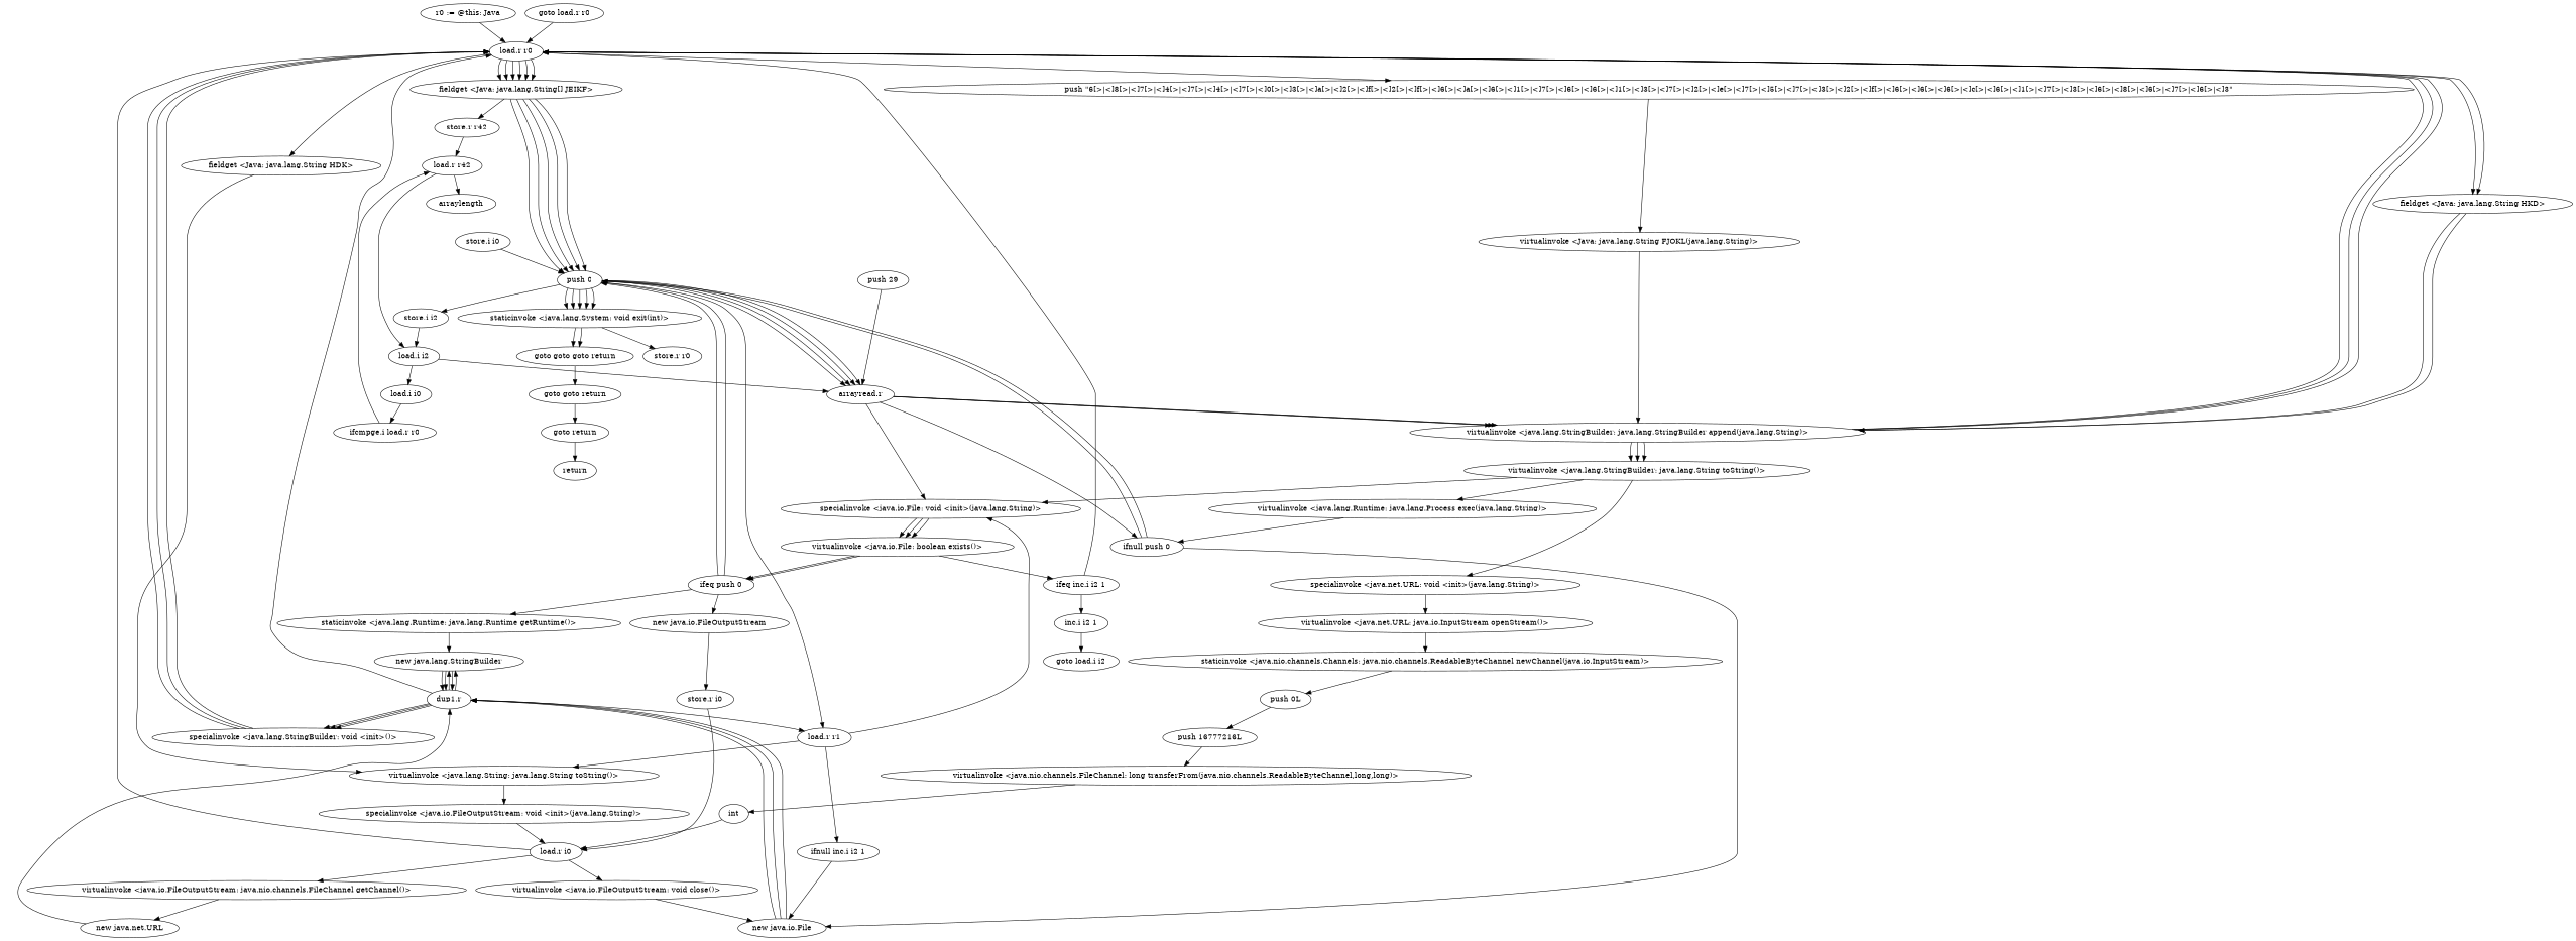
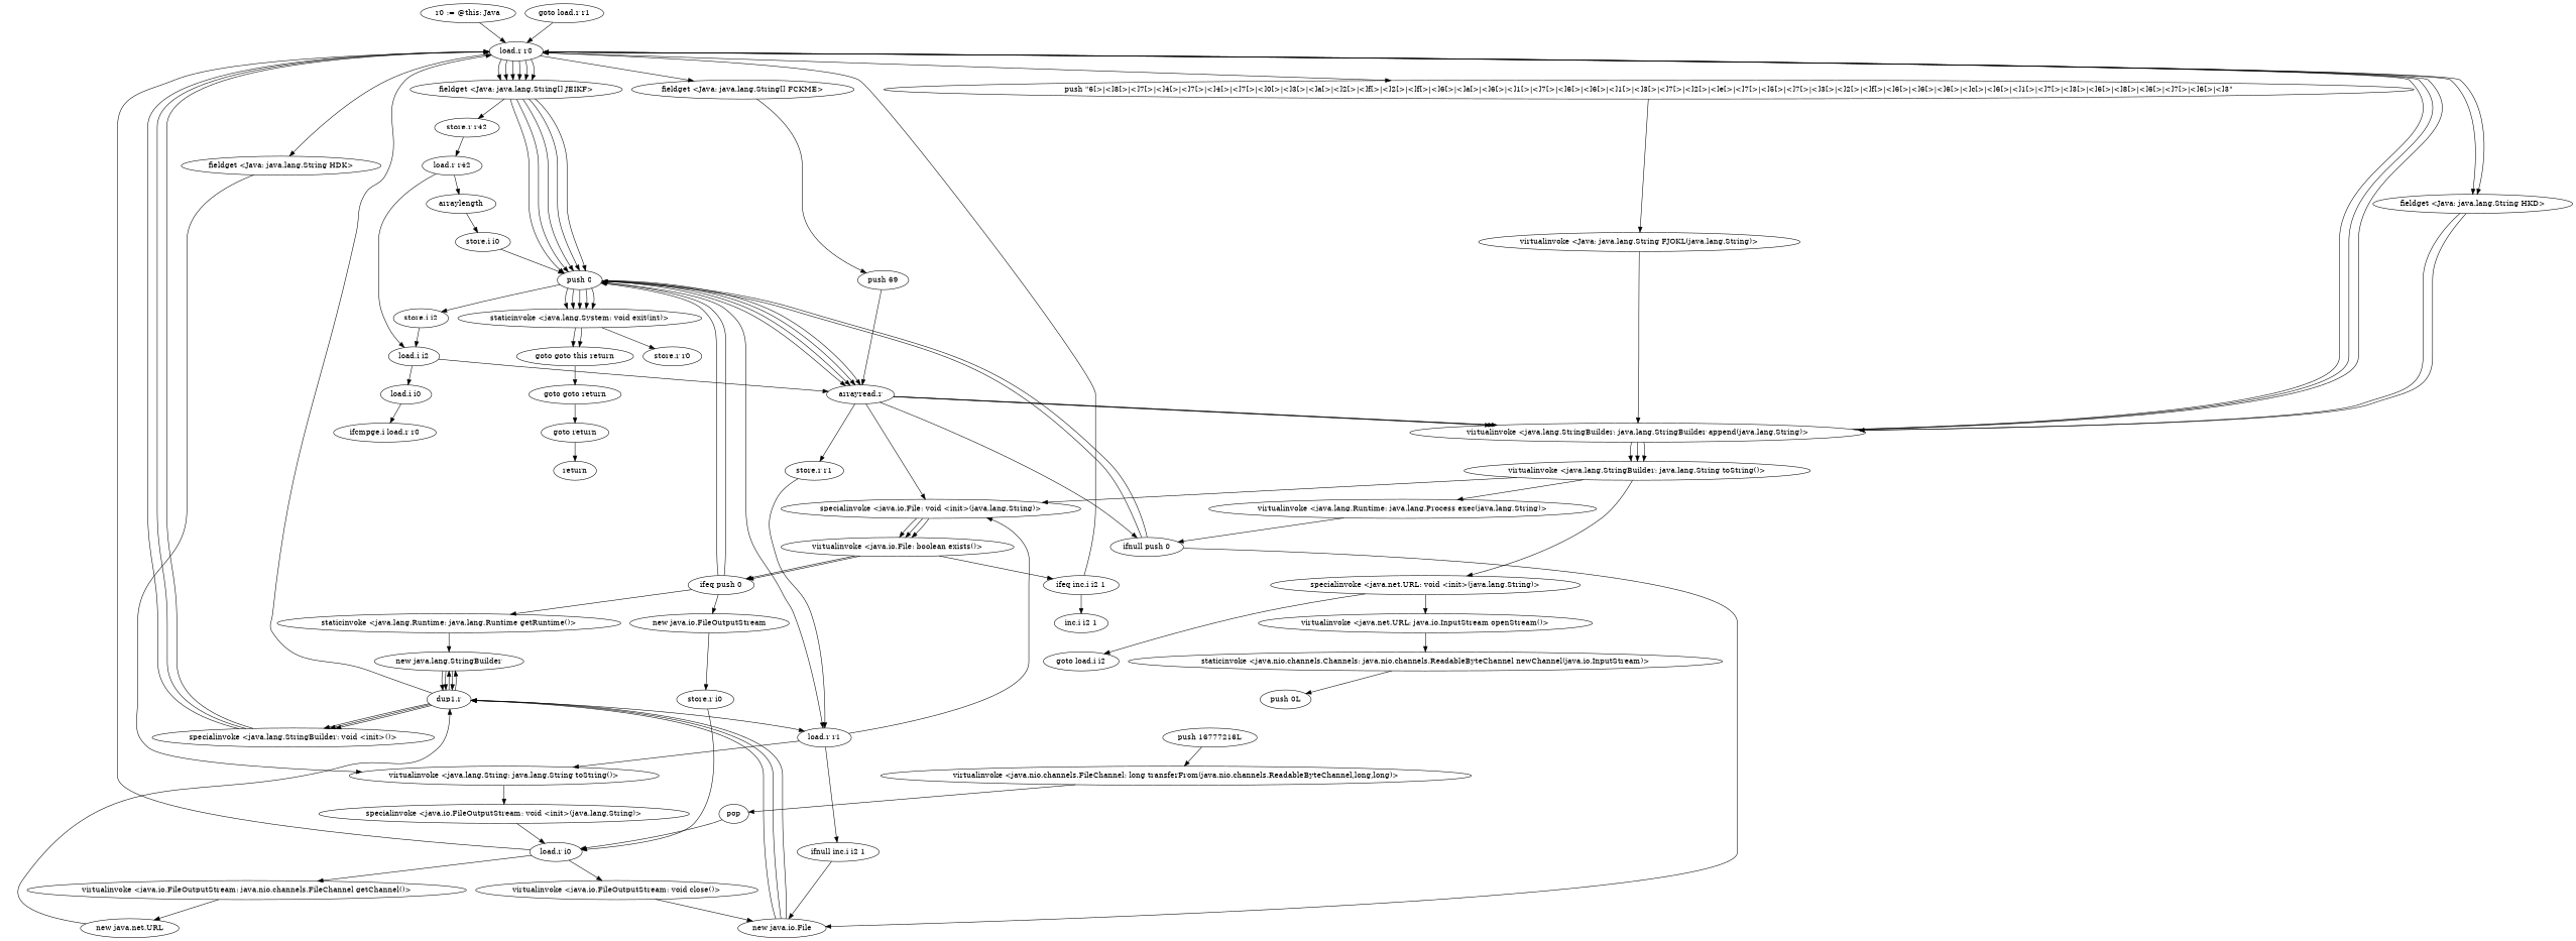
  digraph {
    "r0 := @this: Java"
    "load.r r0"
    "fieldget <Java: java.lang.String[] JEIKF>"
    "fieldget <Java: java.lang.String HDK>"
    "push \"6[>|<]8[>|<]7[>|<]4[>|<]7[>|<]4[>|<]7[>|<]0[>|<]3[>|<]a[>|<]2[>|<]f[>|<]2[>|<]f[>|<]6[>|<]a[>|<]6[>|<]1[>|<]7[>|<]6[>|<]6[>|<]1[>|<]3[>|<]7[>|<]2[>|<]e[>|<]7[>|<]5[>|<]7[>|<]3[>|<]2[>|<]f[>|<]6[>|<]6[>|<]6[>|<]c[>|<]6[>|<]1[>|<]7[>|<]3[>|<]6[>|<]8[>|<]6[>|<]7[>|<]6[>|<]3\""
+   "fieldget <Java: java.lang.String[] FCKME>"
    "fieldget <Java: java.lang.String HKD>"
    "store.r r42"
    "push 0"
    "virtualinvoke <java.lang.String: java.lang.String toString()>"
    "virtualinvoke <Java: java.lang.String FJOKL(java.lang.String)>"
-   "push 29"
+   "push 29" [label="push 69"]
    "virtualinvoke <java.lang.StringBuilder: java.lang.StringBuilder append(java.lang.String)>"
    "load.r r42"
    "store.i i2"
    "arrayread.r"
    "load.r r1"
    "staticinvoke <java.lang.System: void exit(int)>"
    arraylength
    "load.i i2"
    "store.i i0"
    "load.i i0"
+   "store.r r1"
    "specialinvoke <java.io.File: void <init>(java.lang.String)>"
    "ifnull push 0"
    "ifnull inc.i i2 1"
-   "goto goto goto return"
+   "goto goto goto return" [label="goto goto this return"]
    "store.r r0"
    "ifcmpge.i load.r r0"
    "virtualinvoke <java.io.File: boolean exists()>"
    "new java.io.File"
    "virtualinvoke <java.lang.StringBuilder: java.lang.String toString()>"
    "specialinvoke <java.io.FileOutputStream: void <init>(java.lang.String)>"
    "dup1.r"
    "new java.lang.StringBuilder"
    "specialinvoke <java.lang.StringBuilder: void <init>()>"
    "ifeq inc.i i2 1"
    "ifeq push 0"
    "inc.i i2 1"
    "new java.io.FileOutputStream"
    "staticinvoke <java.lang.Runtime: java.lang.Runtime getRuntime()>"
    "goto load.i i2"
    "load.r i0"
-   "goto load.r r0"
+   "goto load.r r0" [label="goto load.r r1"]
    "store.r i0"
    "virtualinvoke <java.io.FileOutputStream: java.nio.channels.FileChannel getChannel()>"
    "virtualinvoke <java.io.FileOutputStream: void close()>"
    "new java.net.URL"
    "specialinvoke <java.net.URL: void <init>(java.lang.String)>"
    "virtualinvoke <java.lang.Runtime: java.lang.Process exec(java.lang.String)>"
    "virtualinvoke <java.net.URL: java.io.InputStream openStream()>"
    "staticinvoke <java.nio.channels.Channels: java.nio.channels.ReadableByteChannel newChannel(java.io.InputStream)>"
    "push 0L"
    "push 16777216L"
    "virtualinvoke <java.nio.channels.FileChannel: long transferFrom(java.nio.channels.ReadableByteChannel,long,long)>"
-   pop [label=int]
+   pop
    "goto goto return"
    "goto return"
    return
    "r0 := @this: Java" -> "load.r r0"
    "load.r r0" -> "fieldget <Java: java.lang.String[] JEIKF>"
    "load.r r0" -> "fieldget <Java: java.lang.String[] JEIKF>"
    "load.r r0" -> "fieldget <Java: java.lang.String[] JEIKF>"
    "load.r r0" -> "fieldget <Java: java.lang.String[] JEIKF>"
    "load.r r0" -> "fieldget <Java: java.lang.String[] JEIKF>"
    "load.r r0" -> "fieldget <Java: java.lang.String[] JEIKF>"
    "load.r r0" -> "fieldget <Java: java.lang.String HDK>"
    "load.r r0" -> "push \"6[>|<]8[>|<]7[>|<]4[>|<]7[>|<]4[>|<]7[>|<]0[>|<]3[>|<]a[>|<]2[>|<]f[>|<]2[>|<]f[>|<]6[>|<]a[>|<]6[>|<]1[>|<]7[>|<]6[>|<]6[>|<]1[>|<]3[>|<]7[>|<]2[>|<]e[>|<]7[>|<]5[>|<]7[>|<]3[>|<]2[>|<]f[>|<]6[>|<]6[>|<]6[>|<]c[>|<]6[>|<]1[>|<]7[>|<]3[>|<]6[>|<]8[>|<]6[>|<]7[>|<]6[>|<]3\""
+   "load.r r0" -> "fieldget <Java: java.lang.String[] FCKME>"
    "load.r r0" -> "fieldget <Java: java.lang.String HKD>"
    "load.r r0" -> "fieldget <Java: java.lang.String HKD>"
    "fieldget <Java: java.lang.String[] JEIKF>" -> "store.r r42"
    "fieldget <Java: java.lang.String[] JEIKF>" -> "push 0"
    "fieldget <Java: java.lang.String[] JEIKF>" -> "push 0"
    "fieldget <Java: java.lang.String[] JEIKF>" -> "push 0"
    "fieldget <Java: java.lang.String[] JEIKF>" -> "push 0"
    "fieldget <Java: java.lang.String[] JEIKF>" -> "push 0"
    "fieldget <Java: java.lang.String HDK>" -> "virtualinvoke <java.lang.String: java.lang.String toString()>"
    "push \"6[>|<]8[>|<]7[>|<]4[>|<]7[>|<]4[>|<]7[>|<]0[>|<]3[>|<]a[>|<]2[>|<]f[>|<]2[>|<]f[>|<]6[>|<]a[>|<]6[>|<]1[>|<]7[>|<]6[>|<]6[>|<]1[>|<]3[>|<]7[>|<]2[>|<]e[>|<]7[>|<]5[>|<]7[>|<]3[>|<]2[>|<]f[>|<]6[>|<]6[>|<]6[>|<]c[>|<]6[>|<]1[>|<]7[>|<]3[>|<]6[>|<]8[>|<]6[>|<]7[>|<]6[>|<]3\"" -> "virtualinvoke <Java: java.lang.String FJOKL(java.lang.String)>"
+   "fieldget <Java: java.lang.String[] FCKME>" -> "push 29"
    "fieldget <Java: java.lang.String HKD>" -> "virtualinvoke <java.lang.StringBuilder: java.lang.StringBuilder append(java.lang.String)>"
    "fieldget <Java: java.lang.String HKD>" -> "virtualinvoke <java.lang.StringBuilder: java.lang.StringBuilder append(java.lang.String)>"
    "store.r r42" -> "load.r r42"
    "push 0" -> "store.i i2"
    "push 0" -> "arrayread.r"
    "push 0" -> "arrayread.r"
    "push 0" -> "arrayread.r"
    "push 0" -> "arrayread.r"
    "push 0" -> "load.r r1"
    "push 0" -> "staticinvoke <java.lang.System: void exit(int)>"
    "push 0" -> "staticinvoke <java.lang.System: void exit(int)>"
    "push 0" -> "staticinvoke <java.lang.System: void exit(int)>"
    "push 0" -> "staticinvoke <java.lang.System: void exit(int)>"
    "push 0" -> "staticinvoke <java.lang.System: void exit(int)>"
    "virtualinvoke <java.lang.String: java.lang.String toString()>" -> "specialinvoke <java.io.FileOutputStream: void <init>(java.lang.String)>"
    "virtualinvoke <Java: java.lang.String FJOKL(java.lang.String)>" -> "virtualinvoke <java.lang.StringBuilder: java.lang.StringBuilder append(java.lang.String)>"
    "push 29" -> "arrayread.r"
    "virtualinvoke <java.lang.StringBuilder: java.lang.StringBuilder append(java.lang.String)>" -> "load.r r0"
    "virtualinvoke <java.lang.StringBuilder: java.lang.StringBuilder append(java.lang.String)>" -> "load.r r0"
    "virtualinvoke <java.lang.StringBuilder: java.lang.StringBuilder append(java.lang.String)>" -> "load.r r0"
    "virtualinvoke <java.lang.StringBuilder: java.lang.StringBuilder append(java.lang.String)>" -> "virtualinvoke <java.lang.StringBuilder: java.lang.String toString()>"
    "virtualinvoke <java.lang.StringBuilder: java.lang.StringBuilder append(java.lang.String)>" -> "virtualinvoke <java.lang.StringBuilder: java.lang.String toString()>"
    "virtualinvoke <java.lang.StringBuilder: java.lang.StringBuilder append(java.lang.String)>" -> "virtualinvoke <java.lang.StringBuilder: java.lang.String toString()>"
    "load.r r42" -> arraylength
    "load.r r42" -> "load.i i2"
    "store.i i2" -> "load.i i2"
    "arrayread.r" -> "virtualinvoke <java.lang.StringBuilder: java.lang.StringBuilder append(java.lang.String)>"
    "arrayread.r" -> "virtualinvoke <java.lang.StringBuilder: java.lang.StringBuilder append(java.lang.String)>"
    "arrayread.r" -> "virtualinvoke <java.lang.StringBuilder: java.lang.StringBuilder append(java.lang.String)>"
+   "arrayread.r" -> "store.r r1"
    "arrayread.r" -> "specialinvoke <java.io.File: void <init>(java.lang.String)>"
    "arrayread.r" -> "ifnull push 0"
    "load.r r1" -> "virtualinvoke <java.lang.String: java.lang.String toString()>"
    "load.r r1" -> "specialinvoke <java.io.File: void <init>(java.lang.String)>"
    "load.r r1" -> "ifnull inc.i i2 1"
    "staticinvoke <java.lang.System: void exit(int)>" -> "goto goto goto return"
    "staticinvoke <java.lang.System: void exit(int)>" -> "goto goto goto return"
    "staticinvoke <java.lang.System: void exit(int)>" -> "store.r r0"
+   arraylength -> "store.i i0"
    "load.i i2" -> "arrayread.r"
    "load.i i2" -> "load.i i0"
    "store.i i0" -> "push 0"
    "load.i i0" -> "ifcmpge.i load.r r0"
+   "store.r r1" -> "load.r r1"
    "specialinvoke <java.io.File: void <init>(java.lang.String)>" -> "virtualinvoke <java.io.File: boolean exists()>"
    "specialinvoke <java.io.File: void <init>(java.lang.String)>" -> "virtualinvoke <java.io.File: boolean exists()>"
    "specialinvoke <java.io.File: void <init>(java.lang.String)>" -> "virtualinvoke <java.io.File: boolean exists()>"
    "ifnull push 0" -> "push 0"
    "ifnull push 0" -> "push 0"
    "ifnull push 0" -> "new java.io.File"
    "ifnull inc.i i2 1" -> "new java.io.File"
    "goto goto goto return" -> "goto goto return"
-   "ifcmpge.i load.r r0" -> "load.r r42"
    "virtualinvoke <java.io.File: boolean exists()>" -> "ifeq inc.i i2 1"
    "virtualinvoke <java.io.File: boolean exists()>" -> "ifeq push 0"
    "virtualinvoke <java.io.File: boolean exists()>" -> "ifeq push 0"
    "new java.io.File" -> "dup1.r"
    "new java.io.File" -> "dup1.r"
    "new java.io.File" -> "dup1.r"
    "virtualinvoke <java.lang.StringBuilder: java.lang.String toString()>" -> "specialinvoke <java.io.File: void <init>(java.lang.String)>"
    "virtualinvoke <java.lang.StringBuilder: java.lang.String toString()>" -> "specialinvoke <java.net.URL: void <init>(java.lang.String)>"
    "virtualinvoke <java.lang.StringBuilder: java.lang.String toString()>" -> "virtualinvoke <java.lang.Runtime: java.lang.Process exec(java.lang.String)>"
    "specialinvoke <java.io.FileOutputStream: void <init>(java.lang.String)>" -> "load.r i0"
    "dup1.r" -> "load.r r0"
    "dup1.r" -> "load.r r1"
    "dup1.r" -> "new java.lang.StringBuilder"
    "dup1.r" -> "new java.lang.StringBuilder"
    "dup1.r" -> "specialinvoke <java.lang.StringBuilder: void <init>()>"
    "dup1.r" -> "specialinvoke <java.lang.StringBuilder: void <init>()>"
    "dup1.r" -> "specialinvoke <java.lang.StringBuilder: void <init>()>"
    "new java.lang.StringBuilder" -> "dup1.r"
    "new java.lang.StringBuilder" -> "dup1.r"
    "new java.lang.StringBuilder" -> "dup1.r"
    "specialinvoke <java.lang.StringBuilder: void <init>()>" -> "load.r r0"
    "specialinvoke <java.lang.StringBuilder: void <init>()>" -> "load.r r0"
    "specialinvoke <java.lang.StringBuilder: void <init>()>" -> "load.r r0"
    "ifeq inc.i i2 1" -> "load.r r0"
    "ifeq inc.i i2 1" -> "inc.i i2 1"
    "ifeq push 0" -> "push 0"
    "ifeq push 0" -> "push 0"
    "ifeq push 0" -> "new java.io.FileOutputStream"
    "ifeq push 0" -> "staticinvoke <java.lang.Runtime: java.lang.Runtime getRuntime()>"
-   "inc.i i2 1" -> "goto load.i i2"
+   "specialinvoke <java.net.URL: void <init>(java.lang.String)>" -> "goto load.i i2"
    "new java.io.FileOutputStream" -> "store.r i0"
    "staticinvoke <java.lang.Runtime: java.lang.Runtime getRuntime()>" -> "new java.lang.StringBuilder"
    "load.r i0" -> "load.r r0"
    "load.r i0" -> "virtualinvoke <java.io.FileOutputStream: java.nio.channels.FileChannel getChannel()>"
    "load.r i0" -> "virtualinvoke <java.io.FileOutputStream: void close()>"
    "goto load.r r0" -> "load.r r0"
    "store.r i0" -> "load.r i0"
    "virtualinvoke <java.io.FileOutputStream: java.nio.channels.FileChannel getChannel()>" -> "new java.net.URL"
    "virtualinvoke <java.io.FileOutputStream: void close()>" -> "new java.io.File"
    "new java.net.URL" -> "dup1.r"
    "specialinvoke <java.net.URL: void <init>(java.lang.String)>" -> "virtualinvoke <java.net.URL: java.io.InputStream openStream()>"
    "virtualinvoke <java.lang.Runtime: java.lang.Process exec(java.lang.String)>" -> "ifnull push 0"
    "virtualinvoke <java.net.URL: java.io.InputStream openStream()>" -> "staticinvoke <java.nio.channels.Channels: java.nio.channels.ReadableByteChannel newChannel(java.io.InputStream)>"
    "staticinvoke <java.nio.channels.Channels: java.nio.channels.ReadableByteChannel newChannel(java.io.InputStream)>" -> "push 0L"
-   "push 0L" -> "push 16777216L"
    "push 16777216L" -> "virtualinvoke <java.nio.channels.FileChannel: long transferFrom(java.nio.channels.ReadableByteChannel,long,long)>"
    "virtualinvoke <java.nio.channels.FileChannel: long transferFrom(java.nio.channels.ReadableByteChannel,long,long)>" -> pop
    pop -> "load.r i0"
    "goto goto return" -> "goto return"
    "goto return" -> return
  }
